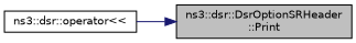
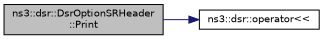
  digraph {
    rankdir=RL
    node [color=black fontname=Helvetica fontsize=10 shape=record style=filled]
    n1 [fillcolor=grey75 fontcolor=black height=0.2 label="ns3::dsr::DsrOptionSRHeader\l::Print" width=0.4]
    n2 [fillcolor=white height=0.2 label="ns3::dsr::operator\<\<" width=0.4]
-   n1 -> n2 [color=midnightblue dir=back fontname=Helvetica fontsize=10 labelfontname=Helvetica labelfontsize=10 style=solid]
+   n2 -> n1 [color=midnightblue dir=back fontname=Helvetica fontsize=10 labelfontname=Helvetica labelfontsize=10 style=solid]
  }
